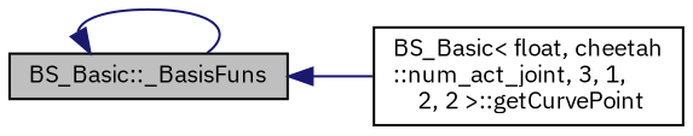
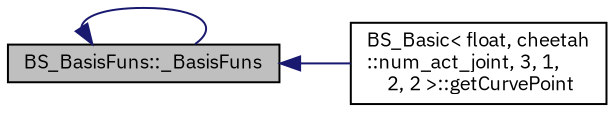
  digraph {
    rankdir=LR
    fontname="IBM Plex Sans"
    node [color=black fontname="IBM Plex Sans" fontsize=10 shape=record style=filled]
    edge [color=midnightblue dir=back fontname="IBM Plex Sans" fontsize=10 labelfontname=FreeSans labelfontsize=10 style=solid]
-   n1 [fillcolor=grey75 fontcolor=black height=0.2 label="BS_Basic::_BasisFuns" width=0.4]
+   n1 [fillcolor=grey75 fontcolor=black height=0.2 label="BS_BasisFuns::_BasisFuns" width=0.4]
    n2 [fillcolor=white height=0.2 label="BS_Basic\< float, cheetah\l::num_act_joint, 3, 1,\l 2, 2 \>::getCurvePoint" width=0.4]
    n1 -> n1
    n1 -> n2
  }
